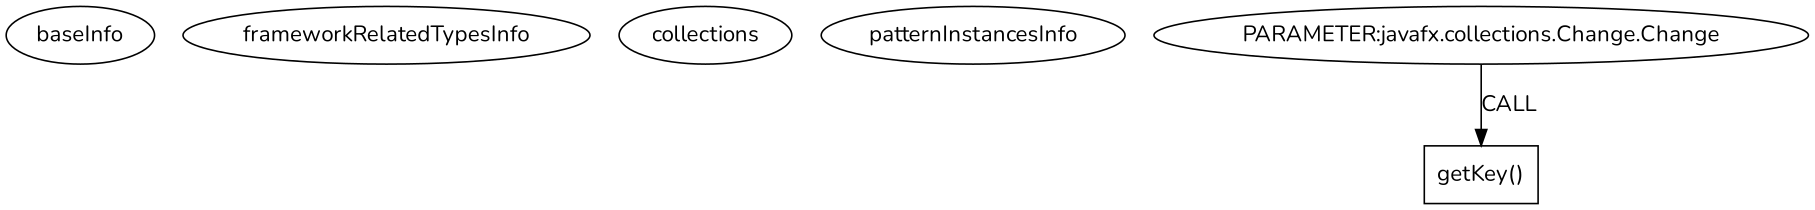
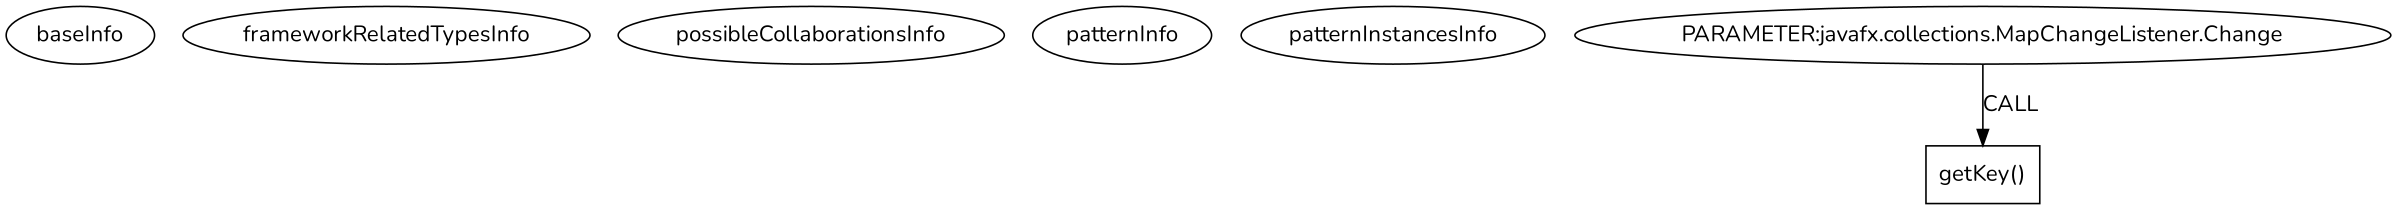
  digraph {
    fontname=Nunito
    node [fontname=Nunito]
    baseInfo [category=pattern graphId=3591 isAnonymous=false possibleRelation=false]
    frameworkRelatedTypesInfo
-   possibleCollaborationsInfo [label=collections]
+   possibleCollaborationsInfo
+   patternInfo [frequency=4.0 patternRootClient=null]
    patternInstancesInfo [0="ChrisWongAtCUHK-JavaFX~/ChrisWongAtCUHK-JavaFX/JavaFX-master/IssueTrackingLite/src/issuetrackinglite/model/TrackingServiceStub.java~TrackingServiceStub~246" 1="almibe-ResourceTree~/almibe-ResourceTree/resource-tree-master/src/main/java/org/almibe/resourcetree/ResourceTree.java~ ResourceTree(NestingRule<T>,ResourceTreeEventHandler<T>,ResourceTreeItemDisplay<T>,ResourceTreePersistence<T>,java.util.Comparator)~1795" 2="santi-gonzalez-javafx-tutos~/santi-gonzalez-javafx-tutos/javafx-tutos-master/IssueTrackingLite/src/issuetrackinglite/model/TrackingServiceStub.java~TrackingServiceStub~4090" 3="sergiohpl-PMS~/sergiohpl-PMS/PMS-master/IssueTrackingLite/src/issuetrackinglite/model/TrackingServiceStub.java~TrackingServiceStub~4158"]
-   n6 [isFrameworkType=false label="PARAMETER:javafx.collections.Change.Change" vertexType=PARAMETER_DECLARATION]
+   n6 [isFrameworkType=false label="PARAMETER:javafx.collections.MapChangeListener.Change" vertexType=PARAMETER_DECLARATION]
    n7 [isFrameworkType=false label="getKey()" shape=box vertexType=INSIDE_CALL]
    n6 -> n7 [label=CALL fontname=Nunito]
  }
